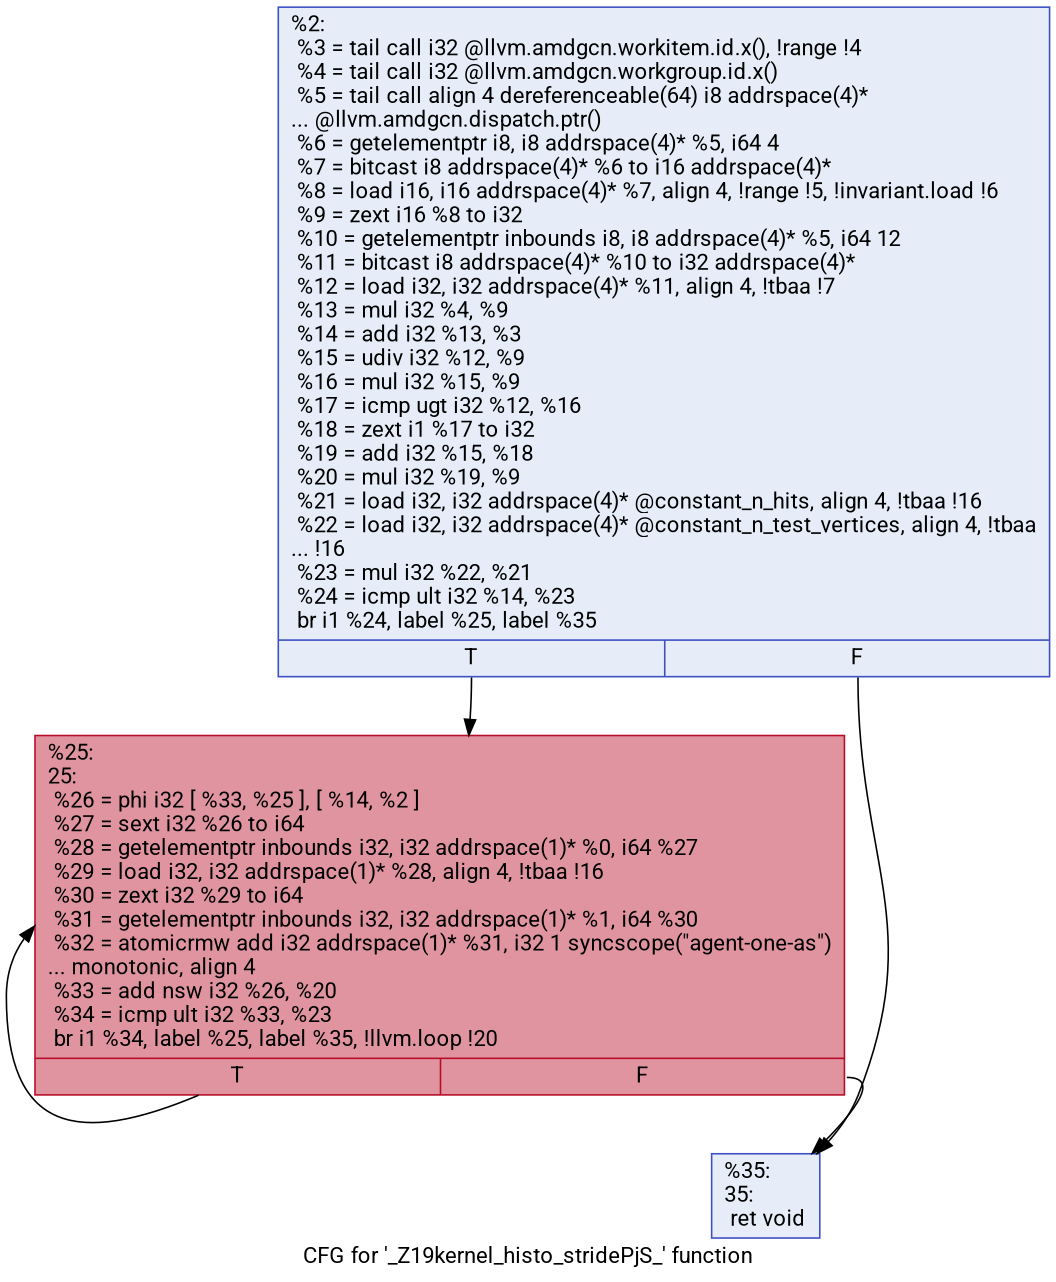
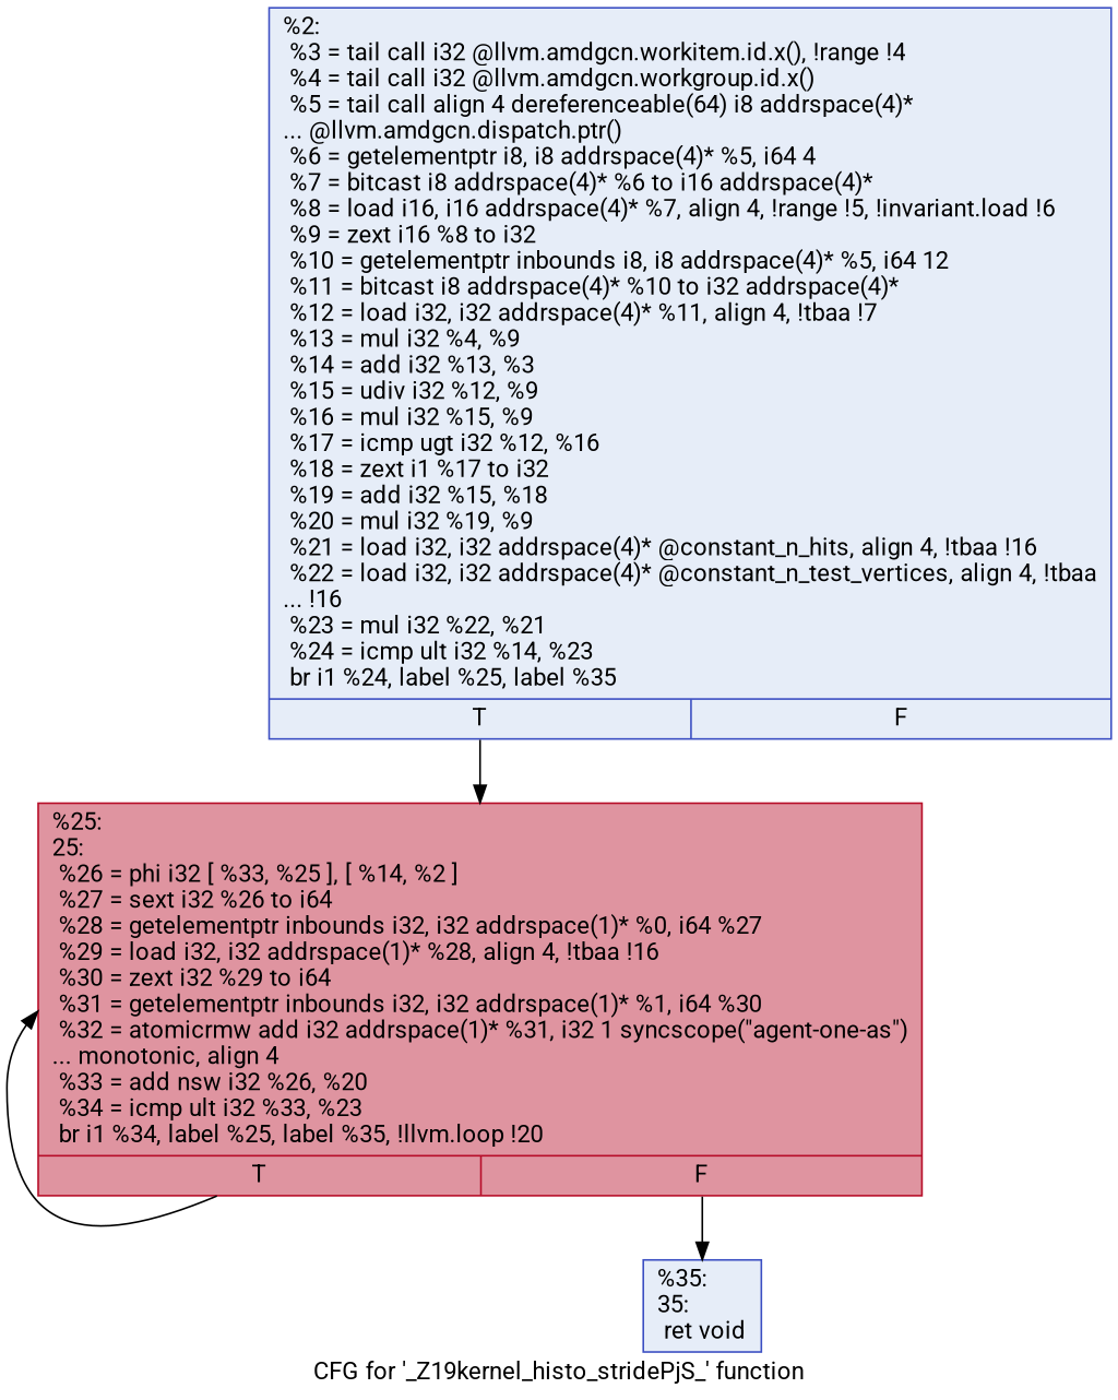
  digraph {
    label="CFG for '_Z19kernel_histo_stridePjS_' function"
    fontname=Roboto
    node [color="#3d50c3ff" fillcolor="#c7d7f070" shape=record style=filled fontname=Roboto]
    edge [tailport=s0 fontname=Roboto]
    n1 [label="{%2:\l  %3 = tail call i32 @llvm.amdgcn.workitem.id.x(), !range !4\l  %4 = tail call i32 @llvm.amdgcn.workgroup.id.x()\l  %5 = tail call align 4 dereferenceable(64) i8 addrspace(4)*\l... @llvm.amdgcn.dispatch.ptr()\l  %6 = getelementptr i8, i8 addrspace(4)* %5, i64 4\l  %7 = bitcast i8 addrspace(4)* %6 to i16 addrspace(4)*\l  %8 = load i16, i16 addrspace(4)* %7, align 4, !range !5, !invariant.load !6\l  %9 = zext i16 %8 to i32\l  %10 = getelementptr inbounds i8, i8 addrspace(4)* %5, i64 12\l  %11 = bitcast i8 addrspace(4)* %10 to i32 addrspace(4)*\l  %12 = load i32, i32 addrspace(4)* %11, align 4, !tbaa !7\l  %13 = mul i32 %4, %9\l  %14 = add i32 %13, %3\l  %15 = udiv i32 %12, %9\l  %16 = mul i32 %15, %9\l  %17 = icmp ugt i32 %12, %16\l  %18 = zext i1 %17 to i32\l  %19 = add i32 %15, %18\l  %20 = mul i32 %19, %9\l  %21 = load i32, i32 addrspace(4)* @constant_n_hits, align 4, !tbaa !16\l  %22 = load i32, i32 addrspace(4)* @constant_n_test_vertices, align 4, !tbaa\l... !16\l  %23 = mul i32 %22, %21\l  %24 = icmp ult i32 %14, %23\l  br i1 %24, label %25, label %35\l|{<s0>T|<s1>F}}"]
    n2 [color="#b70d28ff" fillcolor="#b70d2870" label="{%25:\l25:                                               \l  %26 = phi i32 [ %33, %25 ], [ %14, %2 ]\l  %27 = sext i32 %26 to i64\l  %28 = getelementptr inbounds i32, i32 addrspace(1)* %0, i64 %27\l  %29 = load i32, i32 addrspace(1)* %28, align 4, !tbaa !16\l  %30 = zext i32 %29 to i64\l  %31 = getelementptr inbounds i32, i32 addrspace(1)* %1, i64 %30\l  %32 = atomicrmw add i32 addrspace(1)* %31, i32 1 syncscope(\"agent-one-as\")\l... monotonic, align 4\l  %33 = add nsw i32 %26, %20\l  %34 = icmp ult i32 %33, %23\l  br i1 %34, label %25, label %35, !llvm.loop !20\l|{<s0>T|<s1>F}}"]
    n3 [label="{%35:\l35:                                               \l  ret void\l}"]
    n1 -> n2
-   n1 -> n3 [tailport=s1]
    n2 -> n2
    n2 -> n3 [tailport=s1]
  }
